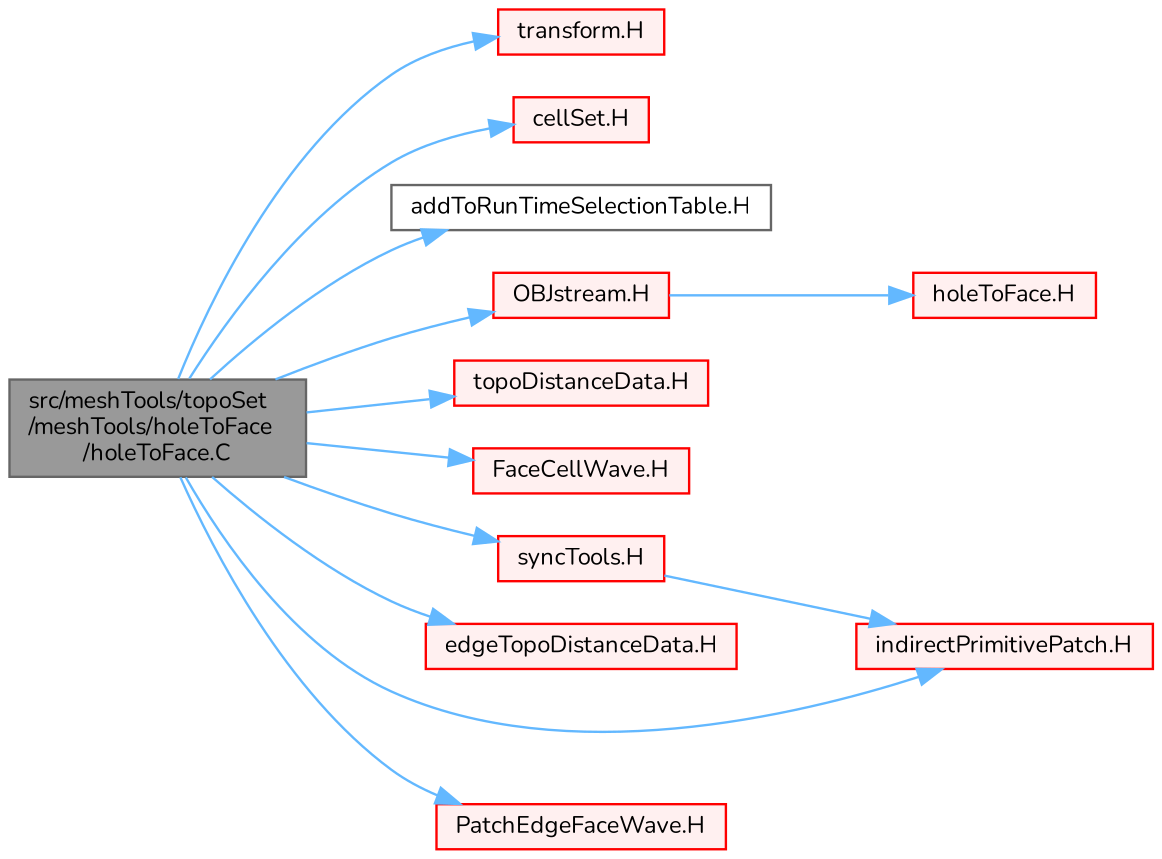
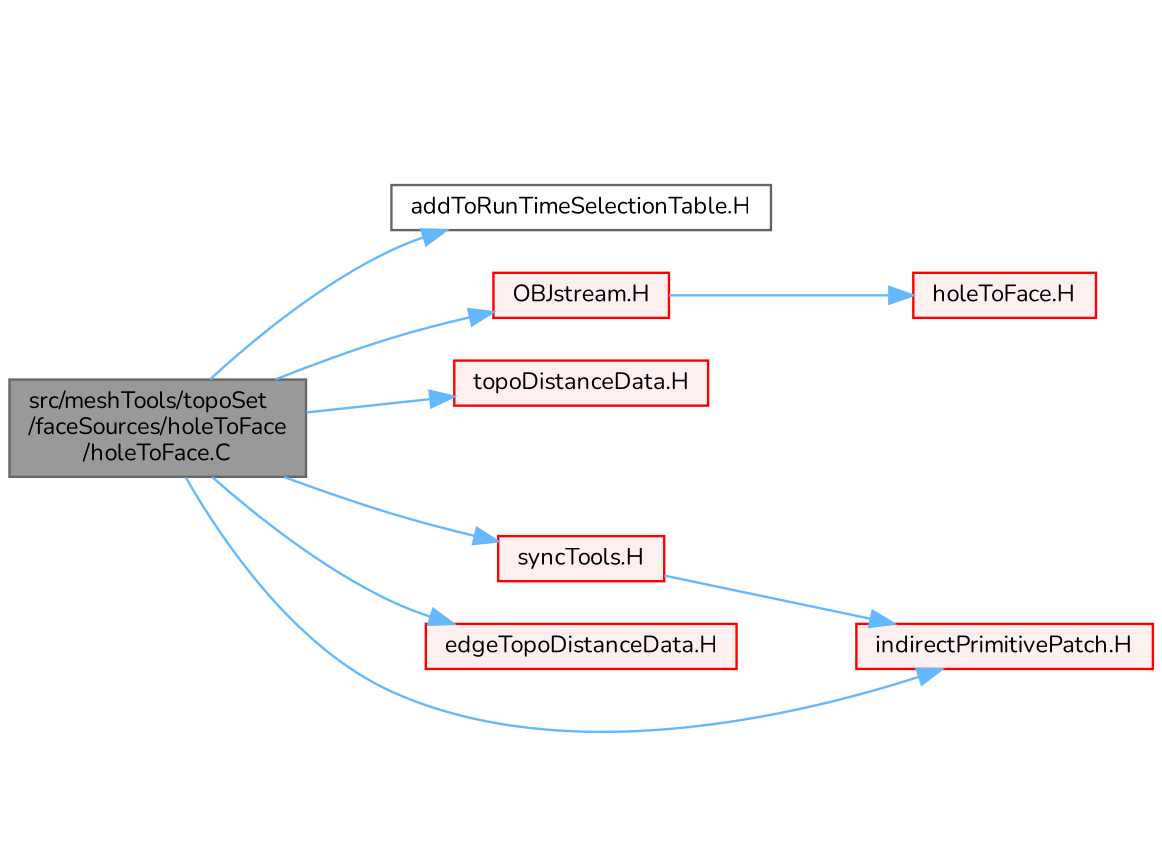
  digraph {
    fontname=Nunito
    rankdir=LR
    node [color=red fillcolor="#FFF0F0" fontname=Nunito fontsize=10 shape=box style=filled]
    edge [color=steelblue1 fontname=Nunito fontsize=10 labelfontname=Helvetica labelfontsize=10 style=solid]
-   n1 [color=gray40 fillcolor=grey60 fontcolor=black height=0.2 label="src/meshTools/topoSet\l/meshTools/holeToFace\l/holeToFace.C" width=0.4]
-   n2 [height=0.2 label="transform.H" width=0.4]
-   n3 [height=0.2 label="cellSet.H" width=0.4]
+   n1 [color=gray40 fillcolor=grey60 fontcolor=black height=0.2 label="src/meshTools/topoSet\l/faceSources/holeToFace\l/holeToFace.C" width=0.4]
    n4 [color=grey40 fillcolor=white height=0.2 label="addToRunTimeSelectionTable.H" width=0.4]
    n5 [height=0.2 label="OBJstream.H" width=0.4]
    n6 [height=0.2 label="topoDistanceData.H" width=0.4]
-   n7 [height=0.2 label="FaceCellWave.H" width=0.4]
    n8 [height=0.2 label="syncTools.H" width=0.4]
    n9 [height=0.2 label="edgeTopoDistanceData.H" width=0.4]
    n10 [height=0.2 label="indirectPrimitivePatch.H" width=0.4]
-   n11 [height=0.2 label="PatchEdgeFaceWave.H" width=0.4]
    n12 [height=0.2 label="holeToFace.H" width=0.4]
-   n1 -> n2
-   n1 -> n3
    n1 -> n4
    n1 -> n5
    n1 -> n6
-   n1 -> n7
    n1 -> n8
    n1 -> n9
    n1 -> n10
-   n1 -> n11
    n5 -> n12
    n8 -> n10
  }
